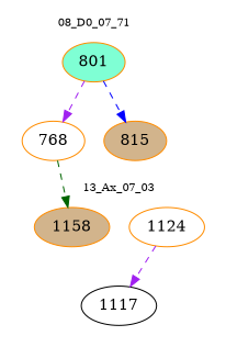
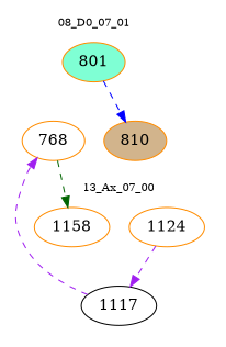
  digraph {
    node [color=darkorange fillcolor=white style=filled]
    edge [color=purple style=dashed]
    n1 [label=1124]
    n2 [color=black label=1117]
-   n3 [fillcolor=tan label=1158]
+   n3 [label=1158]
    n4 [fillcolor=aquamarine label=801]
    n5 [label=768]
-   n6 [fillcolor=tan label=815]
+   n6 [fillcolor=tan label=810]
    subgraph cluster_1 {
      color=white
      fontsize=10
-     label="13_Ax_07_03"
+     label="13_Ax_07_00"
      n1
      n2
      n3
    }
    subgraph cluster_2 {
      color=white
      fontsize=10
-     label="08_D0_07_71"
+     label="08_D0_07_01"
      n4
      n5
      n6
    }
    n1 -> n2
-   n4 -> n5
+   n2 -> n5
    n4 -> n6 [color=blue]
    n5 -> n3 [color=darkgreen]
  }
